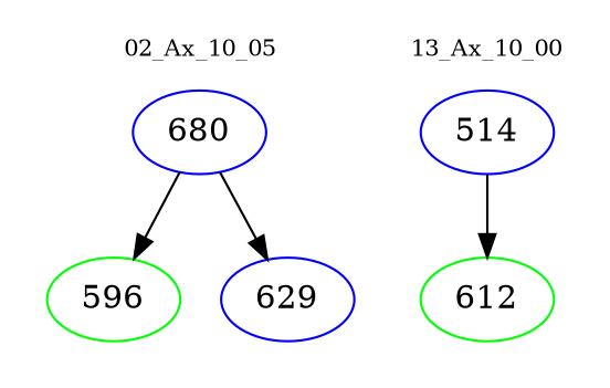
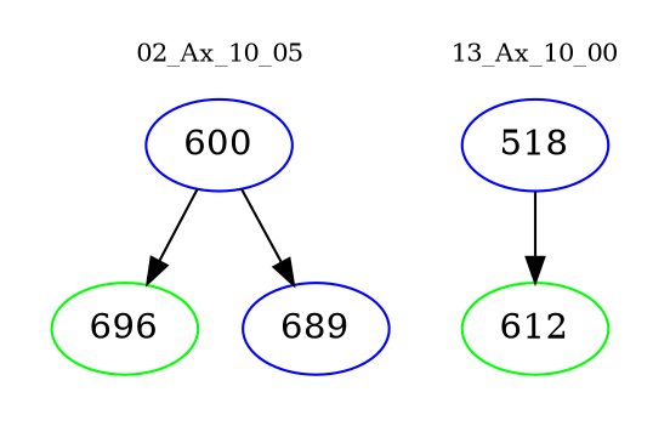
  digraph {
    node [color=blue]
    edge [color=black]
-   n1 [label=680]
-   n2 [color=green label=596]
-   n3 [label=629]
-   n4 [label=514]
+   n1 [label=600]
+   n2 [color=green label=696]
+   n3 [label=689]
+   n4 [label=518]
    n5 [color=green label=612]
    subgraph cluster_1 {
      color=white
      fontsize=10
      label="02_Ax_10_05"
      n1
      n2
      n3
    }
    subgraph cluster_2 {
      color=white
      fontsize=10
      label="13_Ax_10_00"
      n4
      n5
    }
    n1 -> n2
    n1 -> n3
    n4 -> n5
  }
